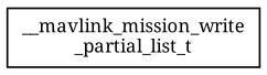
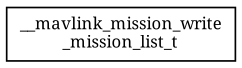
  digraph {
    rankdir=LR
    fontname="Noto Serif"
-   n1 [color=black fillcolor=white fontname="Noto Serif" fontsize=10 height=0.2 label="__mavlink_mission_write\l_partial_list_t" shape=record style=filled width=0.4]
+   n1 [color=black fillcolor=white fontname="Noto Serif" fontsize=10 height=0.2 label="__mavlink_mission_write\l_mission_list_t" shape=record style=filled width=0.4]
  }
